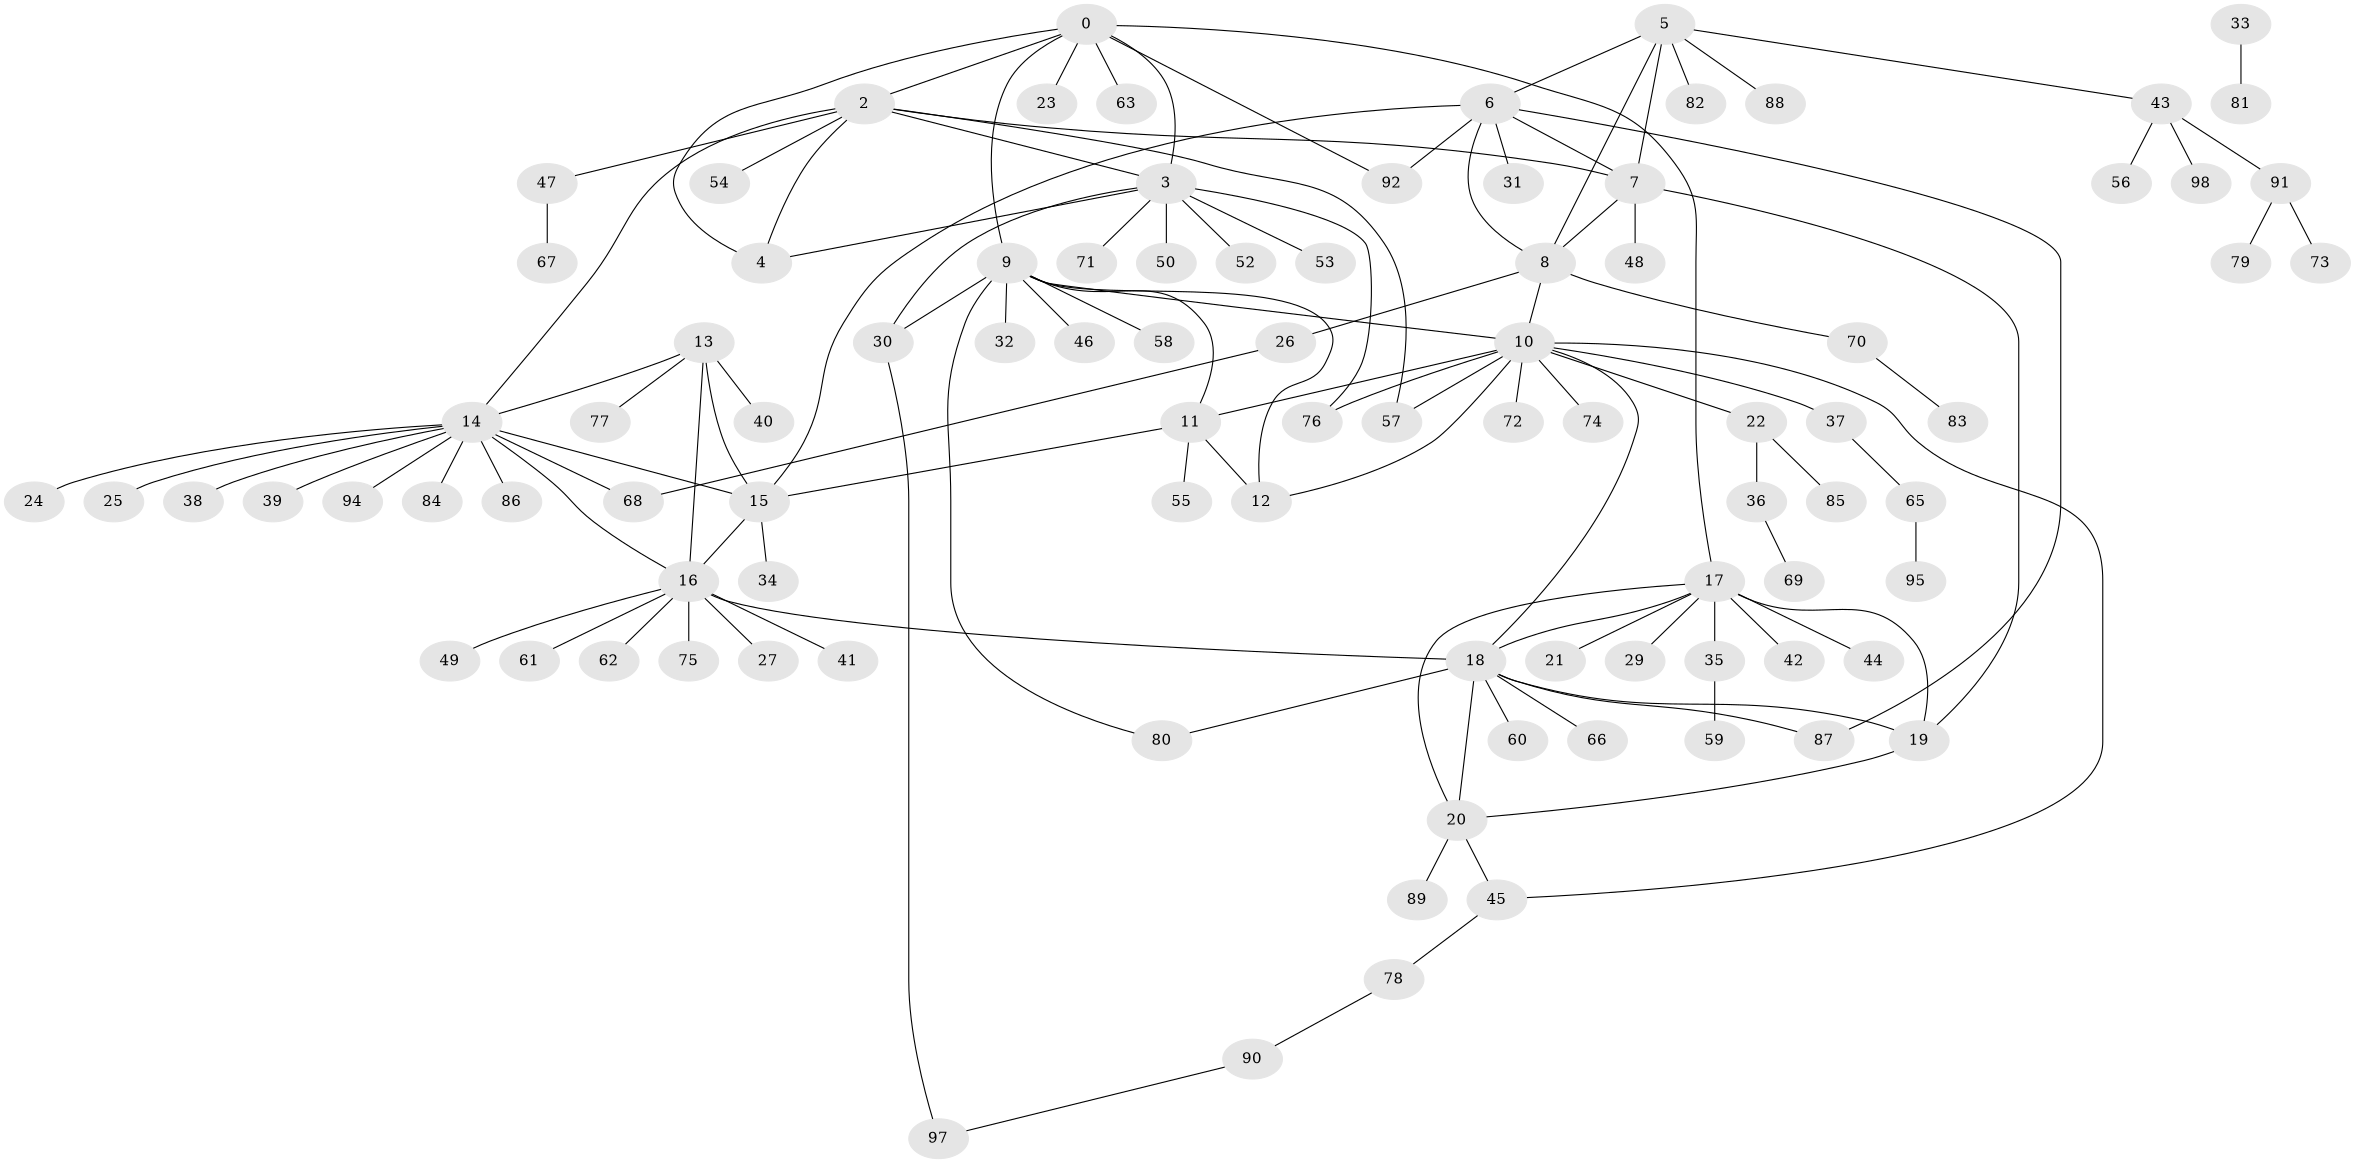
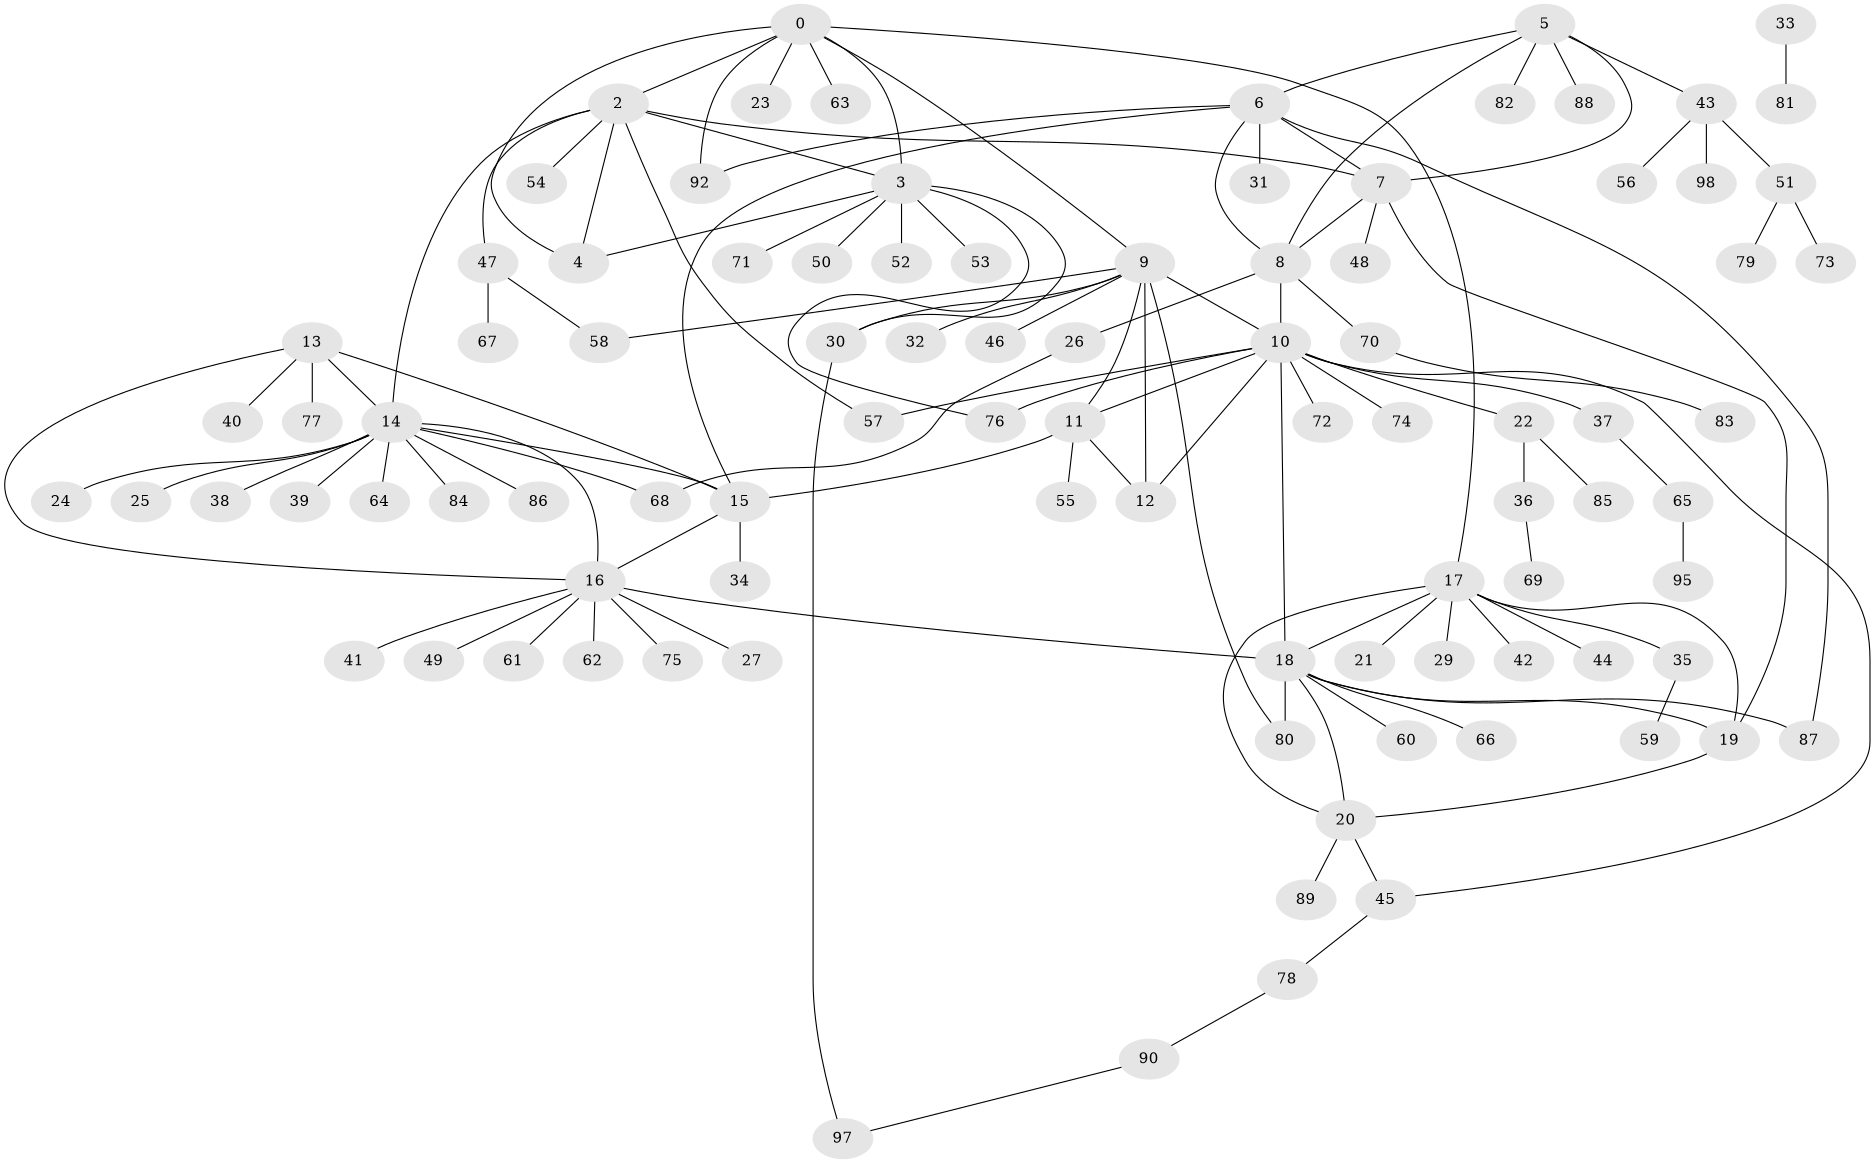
  graph {
    node [color=gray90 style=filled]
    n1 [label=0]
    2
    3
    4
    9
    17
    23
    63
    92
    7
    14
    47
    54
    57
    30
    50
    52
    53
    71
    76
    10
    11
    12
    32
    46
    58
    80
    19
    18
    20
    21
    29
    35
    42
    44
    8
    48
    15
    16
    24
    25
    38
    39
-   64 [label=94]
+   64
    68
    84
    86
    67
    n49 [label=97]
    5
    6
    43
    82
    88
    31
    87
    26
    70
-   51 [label=91]
+   51
    56
    n61 [label=98]
    34
    22
    37
    45
    72
    74
    83
    55
    60
    66
    36
    85
    65
    78
    13
    40
    77
    27
    41
    49
    61
    62
    75
    89
    59
    33
    81
    69
    n90 [label=95]
    73
    79
    90
    n1 -- 2
    n1 -- 3
    n1 -- 4
    n1 -- 9
    n1 -- 17
    n1 -- 23
    n1 -- 63
    n1 -- 92
    2 -- 3
    2 -- 4
    2 -- 7
    2 -- 14
    2 -- 47
    2 -- 54
    2 -- 57
    3 -- 4
    3 -- 30
    3 -- 50
    3 -- 52
    3 -- 53
    3 -- 71
    3 -- 76
    9 -- 30
    9 -- 10
    9 -- 11
    9 -- 12
    9 -- 32
    9 -- 46
    9 -- 58
    9 -- 80
    17 -- 19
    17 -- 18
    17 -- 20
    17 -- 21
    17 -- 29
    17 -- 35
    17 -- 42
    17 -- 44
    7 -- 19
    7 -- 8
    7 -- 48
    14 -- 15
    14 -- 16
    14 -- 24
    14 -- 25
    14 -- 38
    14 -- 39
    14 -- 64
    14 -- 68
    14 -- 84
    14 -- 86
+   47 -- 58
    47 -- 67
    30 -- n49
    10 -- 57
    10 -- 76
    10 -- 11
    10 -- 12
    10 -- 18
    10 -- 22
    10 -- 37
    10 -- 45
    10 -- 72
    10 -- 74
    11 -- 12
    11 -- 15
    11 -- 55
    19 -- 20
    18 -- 80
    18 -- 19
    18 -- 20
    18 -- 87
    18 -- 60
    18 -- 66
    20 -- 45
    20 -- 89
    35 -- 59
    8 -- 10
    8 -- 26
    8 -- 70
    15 -- 16
    15 -- 34
    16 -- 18
    16 -- 27
    16 -- 41
    16 -- 49
    16 -- 61
    16 -- 62
    16 -- 75
    5 -- 7
    5 -- 8
    5 -- 6
    5 -- 43
    5 -- 82
    5 -- 88
    6 -- 92
    6 -- 7
    6 -- 8
    6 -- 15
    6 -- 31
    6 -- 87
    43 -- 51
    43 -- 56
    43 -- n61
    26 -- 68
    70 -- 83
    51 -- 73
    51 -- 79
    22 -- 36
    22 -- 85
    37 -- 65
    45 -- 78
    36 -- 69
    65 -- n90
    78 -- 90
    13 -- 14
    13 -- 15
    13 -- 16
    13 -- 40
    13 -- 77
    33 -- 81
    90 -- n49
  }
